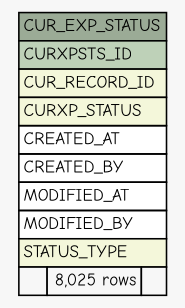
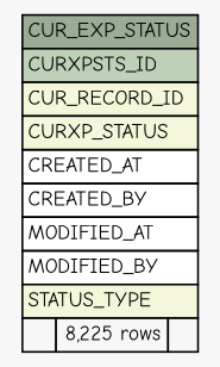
  digraph {
    bgcolor="#f7f7f7"
    fontname="Comic Neue"
    fontsize=11
    nodesep=0.18
    rankdir=RL
    ranksep=0.46
-   n1 [fontname="Comic Neue" fontsize=11 label=<     <TABLE BORDER="0" CELLBORDER="1" CELLSPACING="0" BGCOLOR="#ffffff">       <TR><TD COLSPAN="3" BGCOLOR="#9bab96" ALIGN="CENTER">CUR_EXP_STATUS</TD></TR>       <TR><TD PORT="CURXPSTS_ID" COLSPAN="3" BGCOLOR="#bed1b8" ALIGN="LEFT">CURXPSTS_ID</TD></TR>       <TR><TD PORT="CUR_RECORD_ID" COLSPAN="3" BGCOLOR="#f4f7da" ALIGN="LEFT">CUR_RECORD_ID</TD></TR>       <TR><TD PORT="CURXP_STATUS" COLSPAN="3" BGCOLOR="#f4f7da" ALIGN="LEFT">CURXP_STATUS</TD></TR>       <TR><TD PORT="CREATED_AT" COLSPAN="3" ALIGN="LEFT">CREATED_AT</TD></TR>       <TR><TD PORT="CREATED_BY" COLSPAN="3" ALIGN="LEFT">CREATED_BY</TD></TR>       <TR><TD PORT="MODIFIED_AT" COLSPAN="3" ALIGN="LEFT">MODIFIED_AT</TD></TR>       <TR><TD PORT="MODIFIED_BY" COLSPAN="3" ALIGN="LEFT">MODIFIED_BY</TD></TR>       <TR><TD PORT="STATUS_TYPE" COLSPAN="3" BGCOLOR="#f4f7da" ALIGN="LEFT">STATUS_TYPE</TD></TR>       <TR><TD ALIGN="LEFT" BGCOLOR="#f7f7f7">  </TD><TD ALIGN="RIGHT" BGCOLOR="#f7f7f7">8,025 rows</TD><TD ALIGN="RIGHT" BGCOLOR="#f7f7f7">  </TD></TR>     </TABLE>> shape=plaintext]
+   n1 [fontname="Comic Neue" fontsize=11 label=<     <TABLE BORDER="0" CELLBORDER="1" CELLSPACING="0" BGCOLOR="#ffffff">       <TR><TD COLSPAN="3" BGCOLOR="#9bab96" ALIGN="CENTER">CUR_EXP_STATUS</TD></TR>       <TR><TD PORT="CURXPSTS_ID" COLSPAN="3" BGCOLOR="#bed1b8" ALIGN="LEFT">CURXPSTS_ID</TD></TR>       <TR><TD PORT="CUR_RECORD_ID" COLSPAN="3" BGCOLOR="#f4f7da" ALIGN="LEFT">CUR_RECORD_ID</TD></TR>       <TR><TD PORT="CURXP_STATUS" COLSPAN="3" BGCOLOR="#f4f7da" ALIGN="LEFT">CURXP_STATUS</TD></TR>       <TR><TD PORT="CREATED_AT" COLSPAN="3" ALIGN="LEFT">CREATED_AT</TD></TR>       <TR><TD PORT="CREATED_BY" COLSPAN="3" ALIGN="LEFT">CREATED_BY</TD></TR>       <TR><TD PORT="MODIFIED_AT" COLSPAN="3" ALIGN="LEFT">MODIFIED_AT</TD></TR>       <TR><TD PORT="MODIFIED_BY" COLSPAN="3" ALIGN="LEFT">MODIFIED_BY</TD></TR>       <TR><TD PORT="STATUS_TYPE" COLSPAN="3" BGCOLOR="#f4f7da" ALIGN="LEFT">STATUS_TYPE</TD></TR>       <TR><TD ALIGN="LEFT" BGCOLOR="#f7f7f7">  </TD><TD ALIGN="RIGHT" BGCOLOR="#f7f7f7">8,225 rows</TD><TD ALIGN="RIGHT" BGCOLOR="#f7f7f7">  </TD></TR>     </TABLE>> shape=plaintext]
  }
